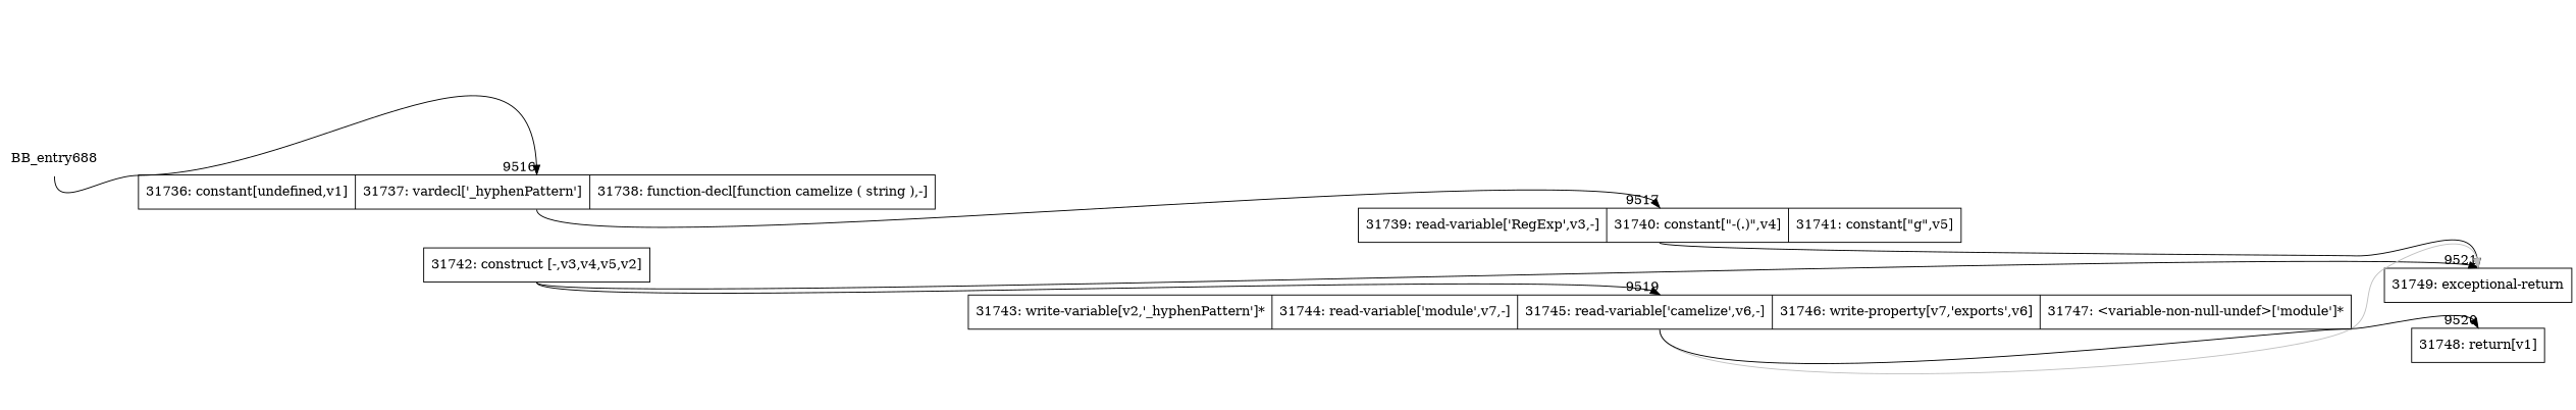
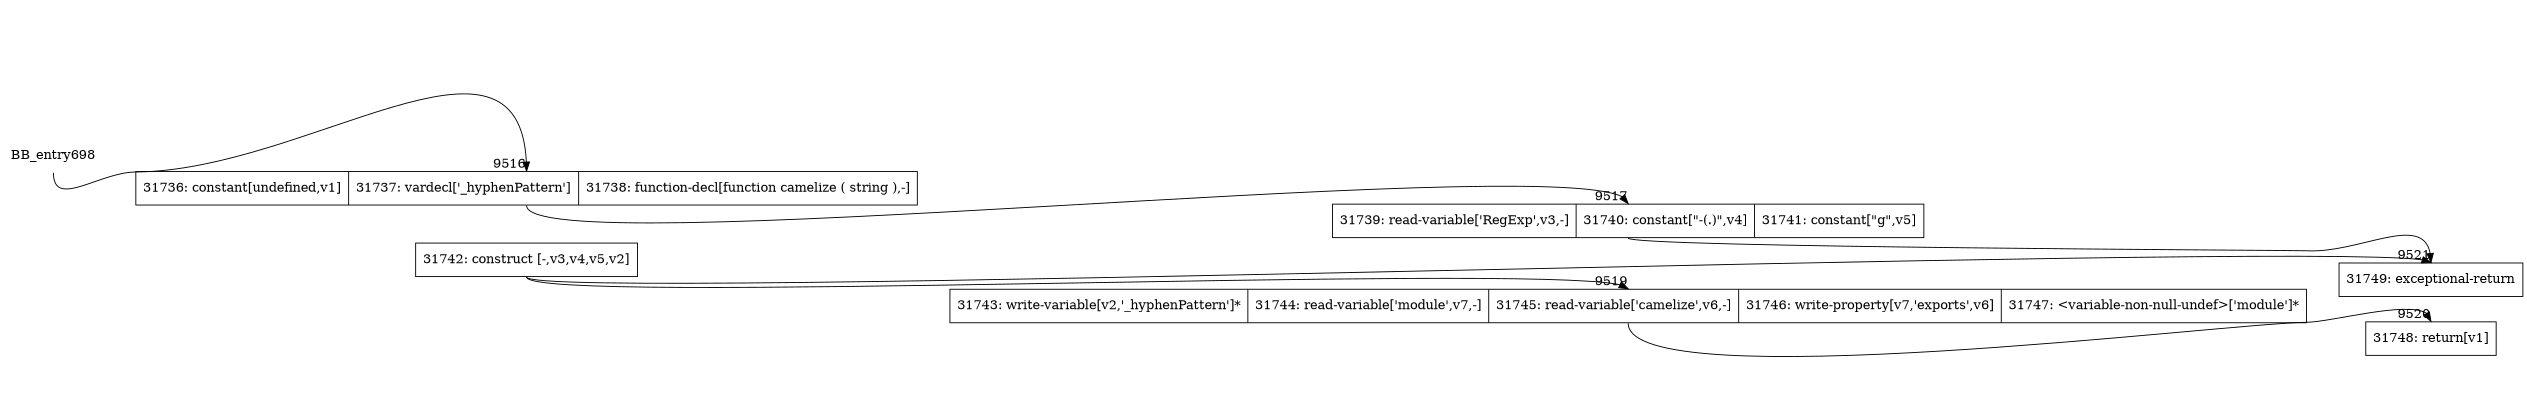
  digraph {
    rankdir=LR
    node [shape=record]
    edge [headport=n tailport=s]
-   BB_entry698 [shape=none label=BB_entry688]
+   BB_entry698 [shape=none]
    n2 [label="{31736: constant[undefined,v1]|31737: vardecl['_hyphenPattern']|31738: function-decl[function camelize ( string ),-]}"]
    n3 [label="{31739: read-variable['RegExp',v3,-]|31740: constant[\"-(.)\",v4]|31741: constant[\"g\",v5]}"]
    n4 [label="{31749: exceptional-return}"]
    n5 [label="{31742: construct [-,v3,v4,v5,v2]}"]
    n6 [label="{31743: write-variable[v2,'_hyphenPattern']*|31744: read-variable['module',v7,-]|31745: read-variable['camelize',v6,-]|31746: write-property[v7,'exports',v6]|31747: \<variable-non-null-undef\>['module']*}"]
    n7 [label="{31748: return[v1]}"]
    BB_entry698 -> n2 [headlabel="    9516"]
    n2 -> n3 [headlabel="      9517"]
    n3 -> n4 [color=black headlabel="      9521"]
    n5 -> n4 [color=black]
    n5 -> n6 [headlabel="      9519"]
-   n6 -> n4 [color=gray]
    n6 -> n7 [headlabel="      9520"]
  }
